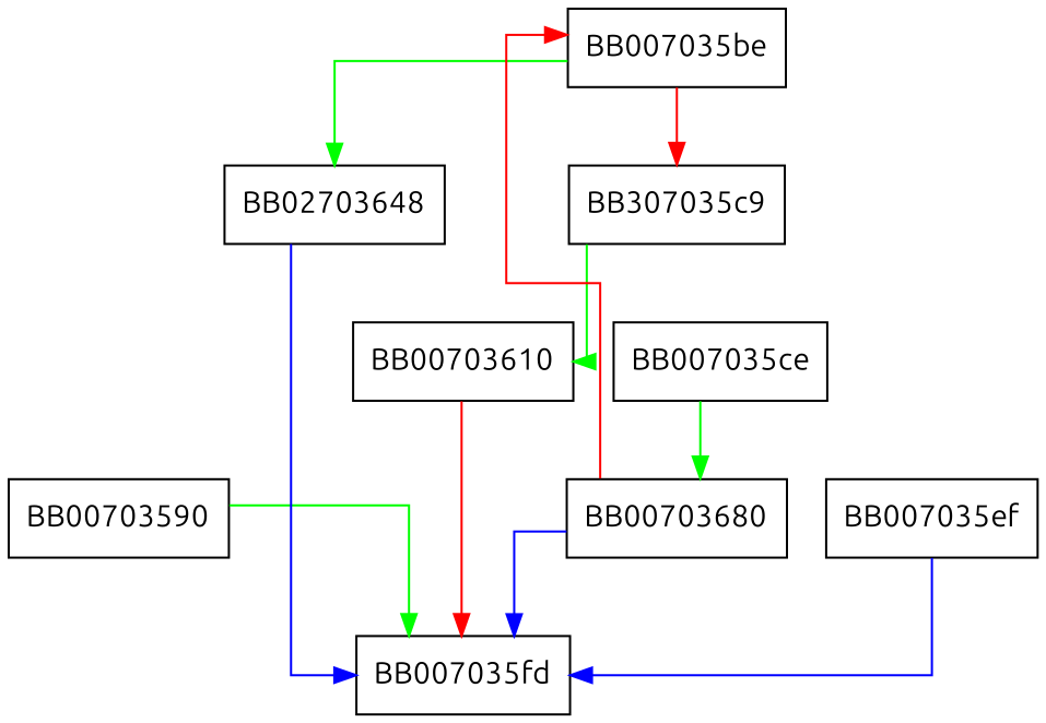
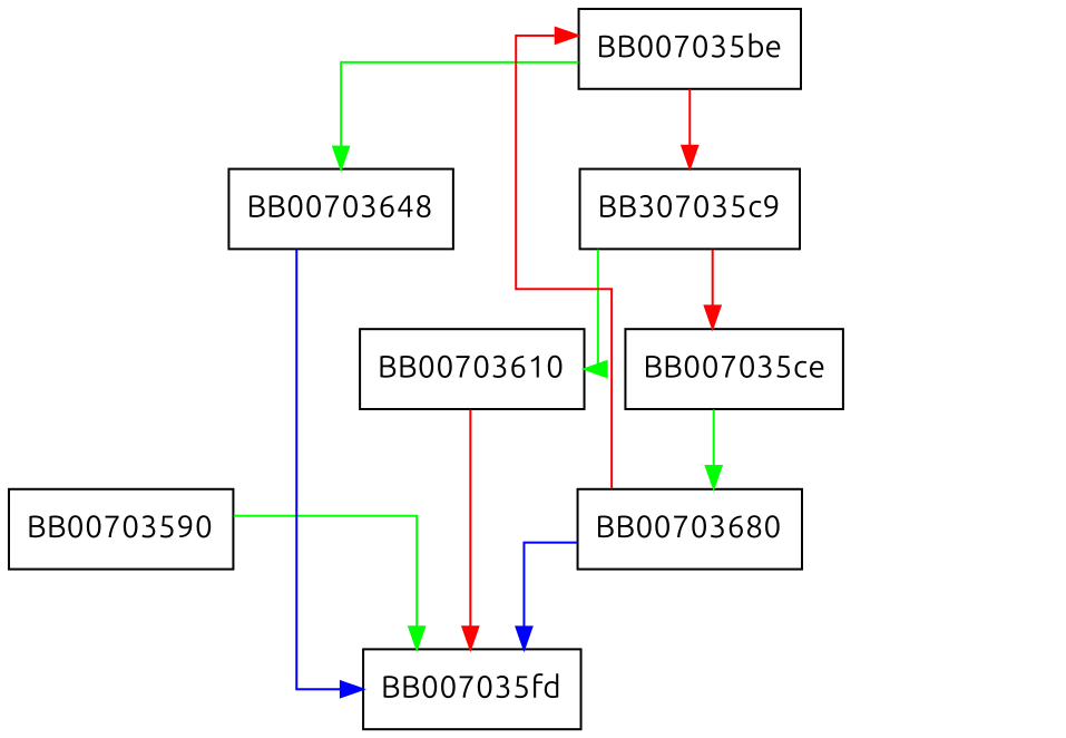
  digraph {
    fontname=Ubuntu
    splines=ortho
    node [fontname=Ubuntu shape=box]
    edge [color=green fontname=Ubuntu]
    BB00703590
    BB007035fd
    BB007035be
-   BB00703648 [label=BB02703648]
+   BB00703648
    n5 [label=BB307035c9]
    BB00703610
    BB007035ce
    BB00703680
-   BB007035ef
    BB00703590 -> BB007035fd
    BB007035be -> BB00703648
    BB007035be -> n5 [color=red]
    BB00703648 -> BB007035fd [color=blue]
    n5 -> BB00703610
+   n5 -> BB007035ce [color=red]
    BB00703610 -> BB007035fd [color=red]
    BB007035ce -> BB00703680
    BB00703680 -> BB007035fd [color=blue]
    BB00703680 -> BB007035be [color=red]
-   BB007035ef -> BB007035fd [color=blue]
  }
